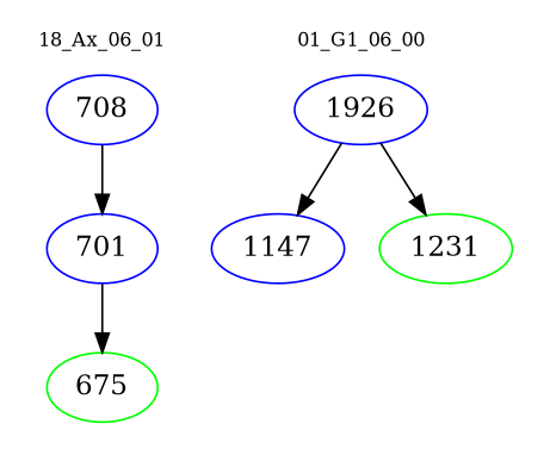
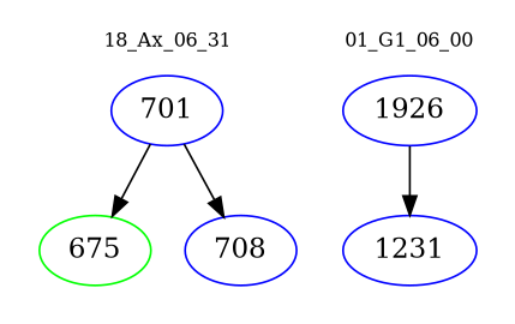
  digraph {
    node [color=blue]
    edge [color=black]
    n1 [label=701]
    n2 [color=green label=675]
    n3 [label=708]
    n4 [label=1926]
-   n5 [label=1147]
-   n6 [color=green label=1231]
+   n6 [label=1231]
    subgraph cluster_1 {
      color=white
      fontsize=10
-     label="18_Ax_06_01"
+     label="18_Ax_06_31"
      n1
      n2
      n3
    }
    subgraph cluster_2 {
      color=white
      fontsize=10
      label="01_G1_06_00"
      n4
-     n5
      n6
    }
    n1 -> n2
-   n3 -> n1
-   n4 -> n5
+   n1 -> n3
    n4 -> n6
  }
